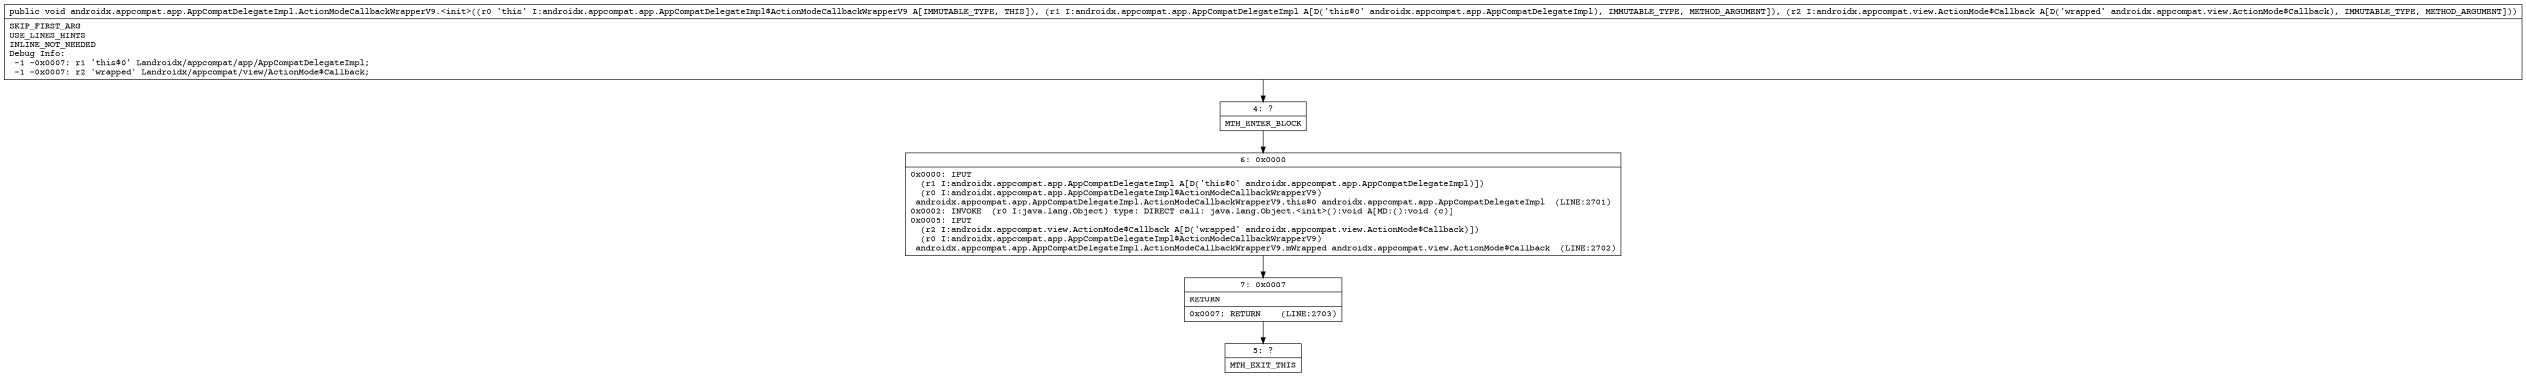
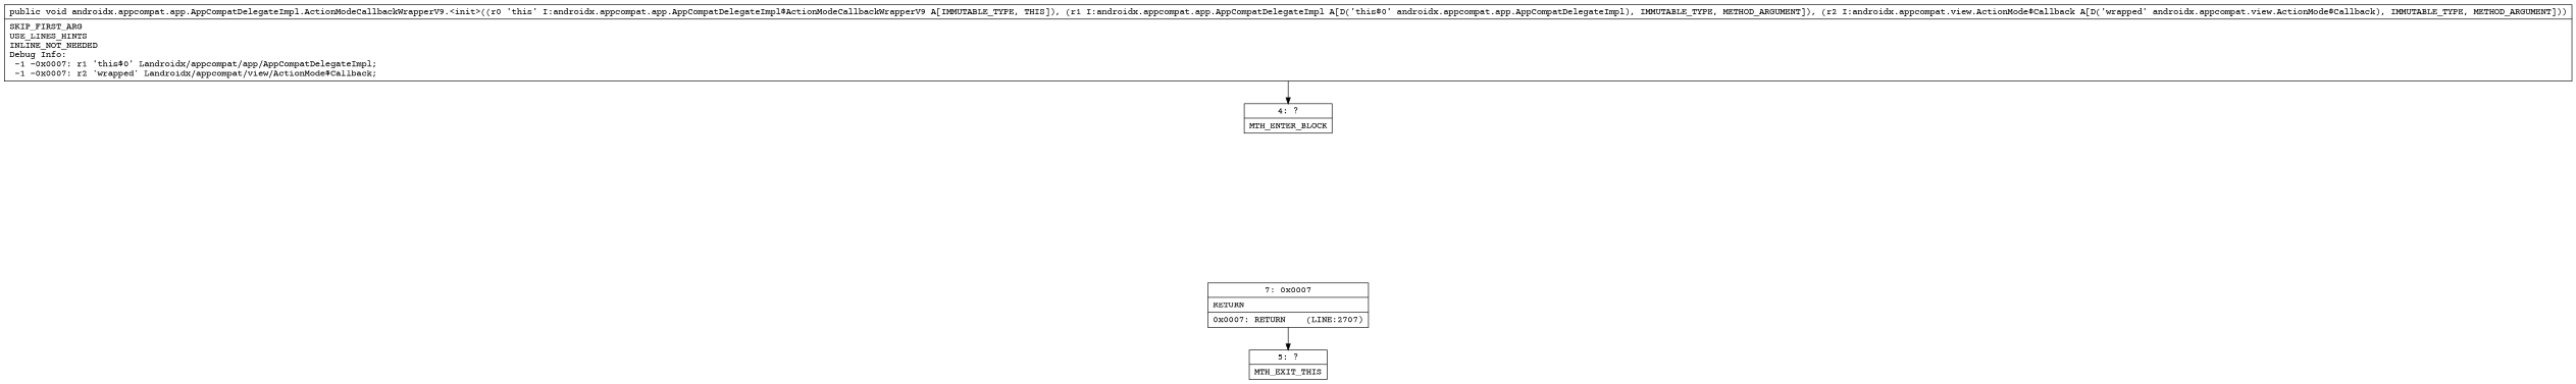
  digraph {
    fontname="Courier Prime"
    node [fontname="Courier Prime" shape=record]
    edge [fontname="Courier Prime"]
    n1 [label="{4\:\ ?|MTH_ENTER_BLOCK\l}"]
-   n2 [label="{6\:\ 0x0000|0x0000: IPUT  \l  (r1 I:androidx.appcompat.app.AppCompatDelegateImpl A[D('this$0' androidx.appcompat.app.AppCompatDelegateImpl)])\l  (r0 I:androidx.appcompat.app.AppCompatDelegateImpl$ActionModeCallbackWrapperV9)\l androidx.appcompat.app.AppCompatDelegateImpl.ActionModeCallbackWrapperV9.this$0 androidx.appcompat.app.AppCompatDelegateImpl  (LINE:2701)\l0x0002: INVOKE  (r0 I:java.lang.Object) type: DIRECT call: java.lang.Object.\<init\>():void A[MD:():void (c)]\l0x0005: IPUT  \l  (r2 I:androidx.appcompat.view.ActionMode$Callback A[D('wrapped' androidx.appcompat.view.ActionMode$Callback)])\l  (r0 I:androidx.appcompat.app.AppCompatDelegateImpl$ActionModeCallbackWrapperV9)\l androidx.appcompat.app.AppCompatDelegateImpl.ActionModeCallbackWrapperV9.mWrapped androidx.appcompat.view.ActionMode$Callback  (LINE:2702)\l}"]
-   n3 [label="{7\:\ 0x0007|RETURN\l|0x0007: RETURN    (LINE:2703)\l}"]
+   n3 [label="{7\:\ 0x0007|RETURN\l|0x0007: RETURN    (LINE:2707)\l}"]
    n4 [label="{5\:\ ?|MTH_EXIT_THIS\l}"]
    n5 [label="{public void androidx.appcompat.app.AppCompatDelegateImpl.ActionModeCallbackWrapperV9.\<init\>((r0 'this' I:androidx.appcompat.app.AppCompatDelegateImpl$ActionModeCallbackWrapperV9 A[IMMUTABLE_TYPE, THIS]), (r1 I:androidx.appcompat.app.AppCompatDelegateImpl A[D('this$0' androidx.appcompat.app.AppCompatDelegateImpl), IMMUTABLE_TYPE, METHOD_ARGUMENT]), (r2 I:androidx.appcompat.view.ActionMode$Callback A[D('wrapped' androidx.appcompat.view.ActionMode$Callback), IMMUTABLE_TYPE, METHOD_ARGUMENT]))  | SKIP_FIRST_ARG\lUSE_LINES_HINTS\lINLINE_NOT_NEEDED\lDebug Info:\l  \-1 \-0x0007: r1 'this$0' Landroidx\/appcompat\/app\/AppCompatDelegateImpl;\l  \-1 \-0x0007: r2 'wrapped' Landroidx\/appcompat\/view\/ActionMode$Callback;\l}"]
-   n1 -> n2
-   n2 -> n3
    n3 -> n4
    n5 -> n1
  }
